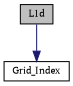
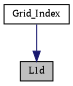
  digraph {
    rankdir=TB
    fontname="PT Serif"
    node [color=black fontname="PT Serif" fontsize=10 shape=record style=filled]
    n1 [fillcolor=grey75 fontcolor=black height=0.2 label=L1d width=0.4]
    n2 [fillcolor=white height=0.2 label=Grid_Index width=0.4]
-   n1 -> n2 [color=midnightblue fontname="PT Serif" fontsize=10 labelfontname=Helvetica labelfontsize=10 style=solid]
+   n2 -> n1 [color=midnightblue fontname="PT Serif" fontsize=10 labelfontname=Helvetica labelfontsize=10 style=solid]
  }
